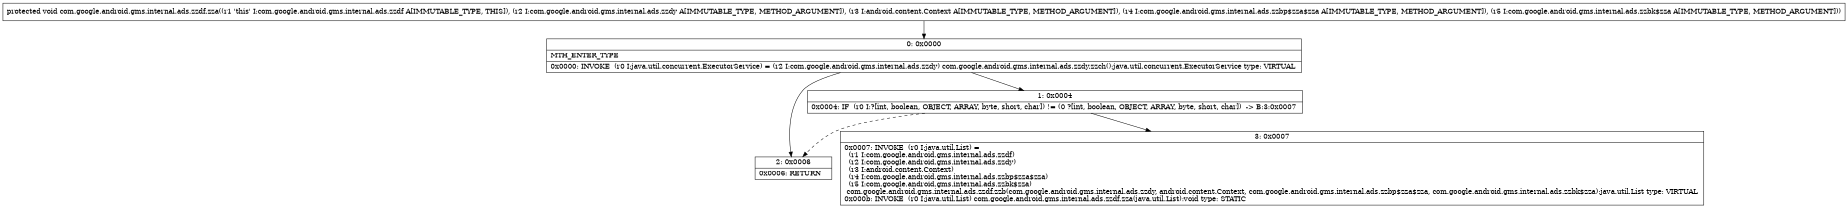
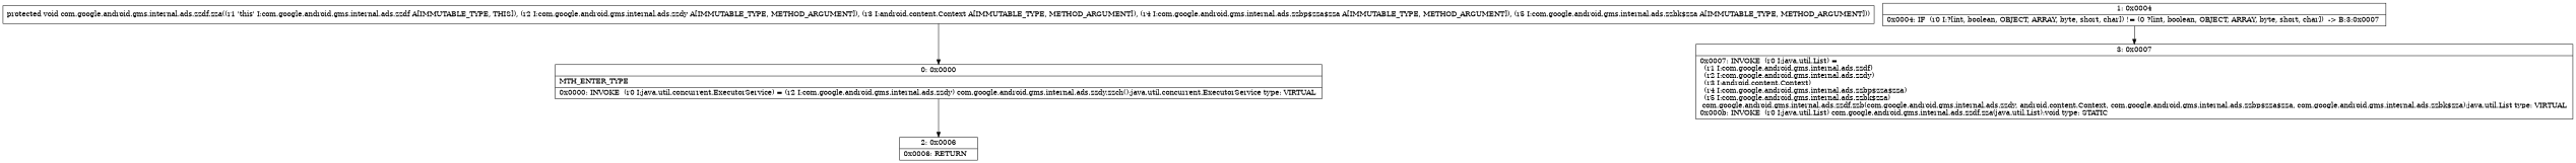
  digraph {
    node [shape=record]
    n1 [label="{0\:\ 0x0000|MTH_ENTER_TYPE\l|0x0000: INVOKE  (r0 I:java.util.concurrent.ExecutorService) = (r2 I:com.google.android.gms.internal.ads.zzdy) com.google.android.gms.internal.ads.zzdy.zzch():java.util.concurrent.ExecutorService type: VIRTUAL \l}"]
    n2 [label="{1\:\ 0x0004|0x0004: IF  (r0 I:?[int, boolean, OBJECT, ARRAY, byte, short, char]) != (0 ?[int, boolean, OBJECT, ARRAY, byte, short, char])  \-\> B:3:0x0007 \l}"]
    n3 [label="{2\:\ 0x0006|0x0006: RETURN   \l}"]
    n4 [label="{3\:\ 0x0007|0x0007: INVOKE  (r0 I:java.util.List) = \l  (r1 I:com.google.android.gms.internal.ads.zzdf)\l  (r2 I:com.google.android.gms.internal.ads.zzdy)\l  (r3 I:android.content.Context)\l  (r4 I:com.google.android.gms.internal.ads.zzbp$zza$zza)\l  (r5 I:com.google.android.gms.internal.ads.zzbk$zza)\l com.google.android.gms.internal.ads.zzdf.zzb(com.google.android.gms.internal.ads.zzdy, android.content.Context, com.google.android.gms.internal.ads.zzbp$zza$zza, com.google.android.gms.internal.ads.zzbk$zza):java.util.List type: VIRTUAL \l0x000b: INVOKE  (r0 I:java.util.List) com.google.android.gms.internal.ads.zzdf.zza(java.util.List):void type: STATIC \l}"]
    n5 [label="{protected void com.google.android.gms.internal.ads.zzdf.zza((r1 'this' I:com.google.android.gms.internal.ads.zzdf A[IMMUTABLE_TYPE, THIS]), (r2 I:com.google.android.gms.internal.ads.zzdy A[IMMUTABLE_TYPE, METHOD_ARGUMENT]), (r3 I:android.content.Context A[IMMUTABLE_TYPE, METHOD_ARGUMENT]), (r4 I:com.google.android.gms.internal.ads.zzbp$zza$zza A[IMMUTABLE_TYPE, METHOD_ARGUMENT]), (r5 I:com.google.android.gms.internal.ads.zzbk$zza A[IMMUTABLE_TYPE, METHOD_ARGUMENT])) }"]
-   n1 -> n2
    n1 -> n3
-   n2 -> n3 [style=dashed]
    n2 -> n4
    n5 -> n1
  }
